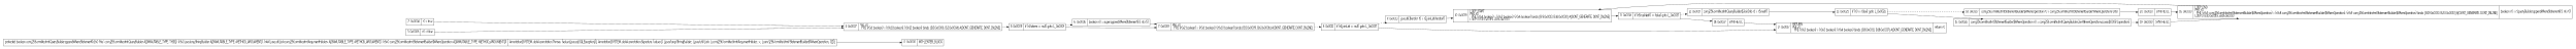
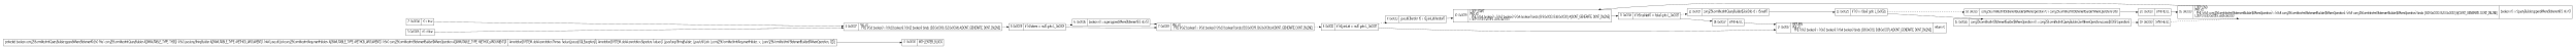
  digraph {
    fontname="Comic Neue"
    rankdir=LR
    node [fontname="Comic Neue" shape=record]
    edge [fontname="Comic Neue"]
    n1 [label="{0\:\ 0x0000|MTH_ENTER_BLOCK\l}"]
    n2 [label="{2\:\ 0x0004|r0 = true\l}"]
    n3 [label="{4\:\ 0x0007|PHI: r0 \l  PHI: (r0v1 boolean) = (r0v11 boolean), (r0v12 boolean) binds: [B:3:0x0006, B:2:0x0004] A[DONT_GENERATE, DONT_INLINE]\l}"]
    n4 [label="{3\:\ 0x0006|r0 = false\l}"]
    n5 [label="{5\:\ 0x0009|if (r2.where == null) goto L_0x000f\l}"]
    n6 [label="{6\:\ 0x000b|boolean r0 = super.appendWhereStatement(r3, r4, r5)\l}"]
    n7 [label="{7\:\ 0x000f|PHI: r0 \l  PHI: (r0v2 boolean) = (r0v1 boolean), (r0v10 boolean) binds: [B:5:0x0009, B:6:0x000b] A[DONT_GENERATE, DONT_INLINE]\l}"]
    n8 [label="{8\:\ 0x0011|if (r2.joinList == null) goto L_0x0037\l}"]
    n9 [label="{9\:\ 0x0013|java.util.Iterator r5 = r2.joinList.iterator()\l}"]
    n10 [label="{17\:\ 0x0037|RETURN\lPHI: r0 \l  PHI: (r0v3 boolean) = (r0v2 boolean), (r0v4 boolean) binds: [B:8:0x0011, B:18:0x0037] A[DONT_GENERATE, DONT_INLINE]\l|return r0\l}"]
    n11 [label="{10\:\ 0x0019|LOOP_START\lPHI: r0 \l  PHI: (r0v4 boolean) = (r0v2 boolean), (r0v6 boolean) binds: [B:9:0x0013, B:16:0x0030] A[DONT_GENERATE, DONT_INLINE]\lLOOP:0: B:10:0x0019\-\>B:16:0x0030\l}"]
    n12 [label="{11\:\ 0x001d|if (r5.hasNext() == false) goto L_0x0037\l}"]
    n13 [label="{12\:\ 0x001f|com.j256.ormlite.stmt.QueryBuilder$JoinInfo r1 = r5.next()\l}"]
    n14 [label="{18\:\ 0x0037|SYNTHETIC\l}"]
    n15 [label="{13\:\ 0x0025|if (r0 == false) goto L_0x002a\l}"]
    n16 [label="{14\:\ 0x0027|com.j256.ormlite.stmt.StatementBuilder$WhereOperation r0 = com.j256.ormlite.stmt.StatementBuilder.WhereOperation.FIRST\l}"]
    n17 [label="{15\:\ 0x002a|com.j256.ormlite.stmt.StatementBuilder$WhereOperation r0 = com.j256.ormlite.stmt.QueryBuilder.JoinWhereOperation.access$000(r1.operation)\l}"]
    n18 [label="{20\:\ 0x0030|SYNTHETIC\l}"]
    n19 [label="{19\:\ 0x0030|SYNTHETIC\l}"]
    n20 [label="{16\:\ 0x0030|LOOP_END\lPHI: r0 \l  PHI: (r0v5 com.j256.ormlite.stmt.StatementBuilder$WhereOperation) = (r0v8 com.j256.ormlite.stmt.StatementBuilder$WhereOperation), (r0v9 com.j256.ormlite.stmt.StatementBuilder$WhereOperation) binds: [B:19:0x0030, B:20:0x0030] A[DONT_GENERATE, DONT_INLINE]\lLOOP:0: B:10:0x0019\-\>B:16:0x0030\l|boolean r0 = r1.queryBuilder.appendWhereStatement(r3, r4, r0)\l}"]
    n21 [label="{protected boolean com.j256.ormlite.stmt.QueryBuilder.appendWhereStatement((r2v0 'this' com.j256.ormlite.stmt.QueryBuilder A[IMMUTABLE_TYPE, THIS]), (r3v0 java.lang.StringBuilder A[IMMUTABLE_TYPE, METHOD_ARGUMENT]), (r4v0 java.util.List\<com.j256.ormlite.stmt.ArgumentHolder\> A[IMMUTABLE_TYPE, METHOD_ARGUMENT]), (r5v0 com.j256.ormlite.stmt.StatementBuilder$WhereOperation A[IMMUTABLE_TYPE, METHOD_ARGUMENT]))  | Annotation[SYSTEM, dalvik.annotation.Throws, \{value=[java.sql.SQLException]\}], Annotation[SYSTEM, dalvik.annotation.Signature, \{value=[(, Ljava\/lang\/StringBuilder;, Ljava\/util\/List\<, Lcom\/j256\/ormlite\/stmt\/ArgumentHolder;, \>;, Lcom\/j256\/ormlite\/stmt\/StatementBuilder$WhereOperation;, )Z]\}]\l}"]
    n2 -> n3
    n3 -> n5
    n4 -> n3
    n5 -> n6 [style=dashed]
    n5 -> n7
    n6 -> n7
    n7 -> n8 [style=dashed]
    n8 -> n9 [style=dashed]
    n8 -> n10
    n9 -> n11
    n11 -> n12
    n12 -> n13 [style=dashed]
    n12 -> n14
    n13 -> n15
    n14 -> n10
    n15 -> n16 [style=dashed]
    n15 -> n17
    n16 -> n18
    n17 -> n19
    n18 -> n20
-   n19 -> n20
+   n19 -> n20 [style=dashed]
    n20 -> n11
    n21 -> n1
  }
